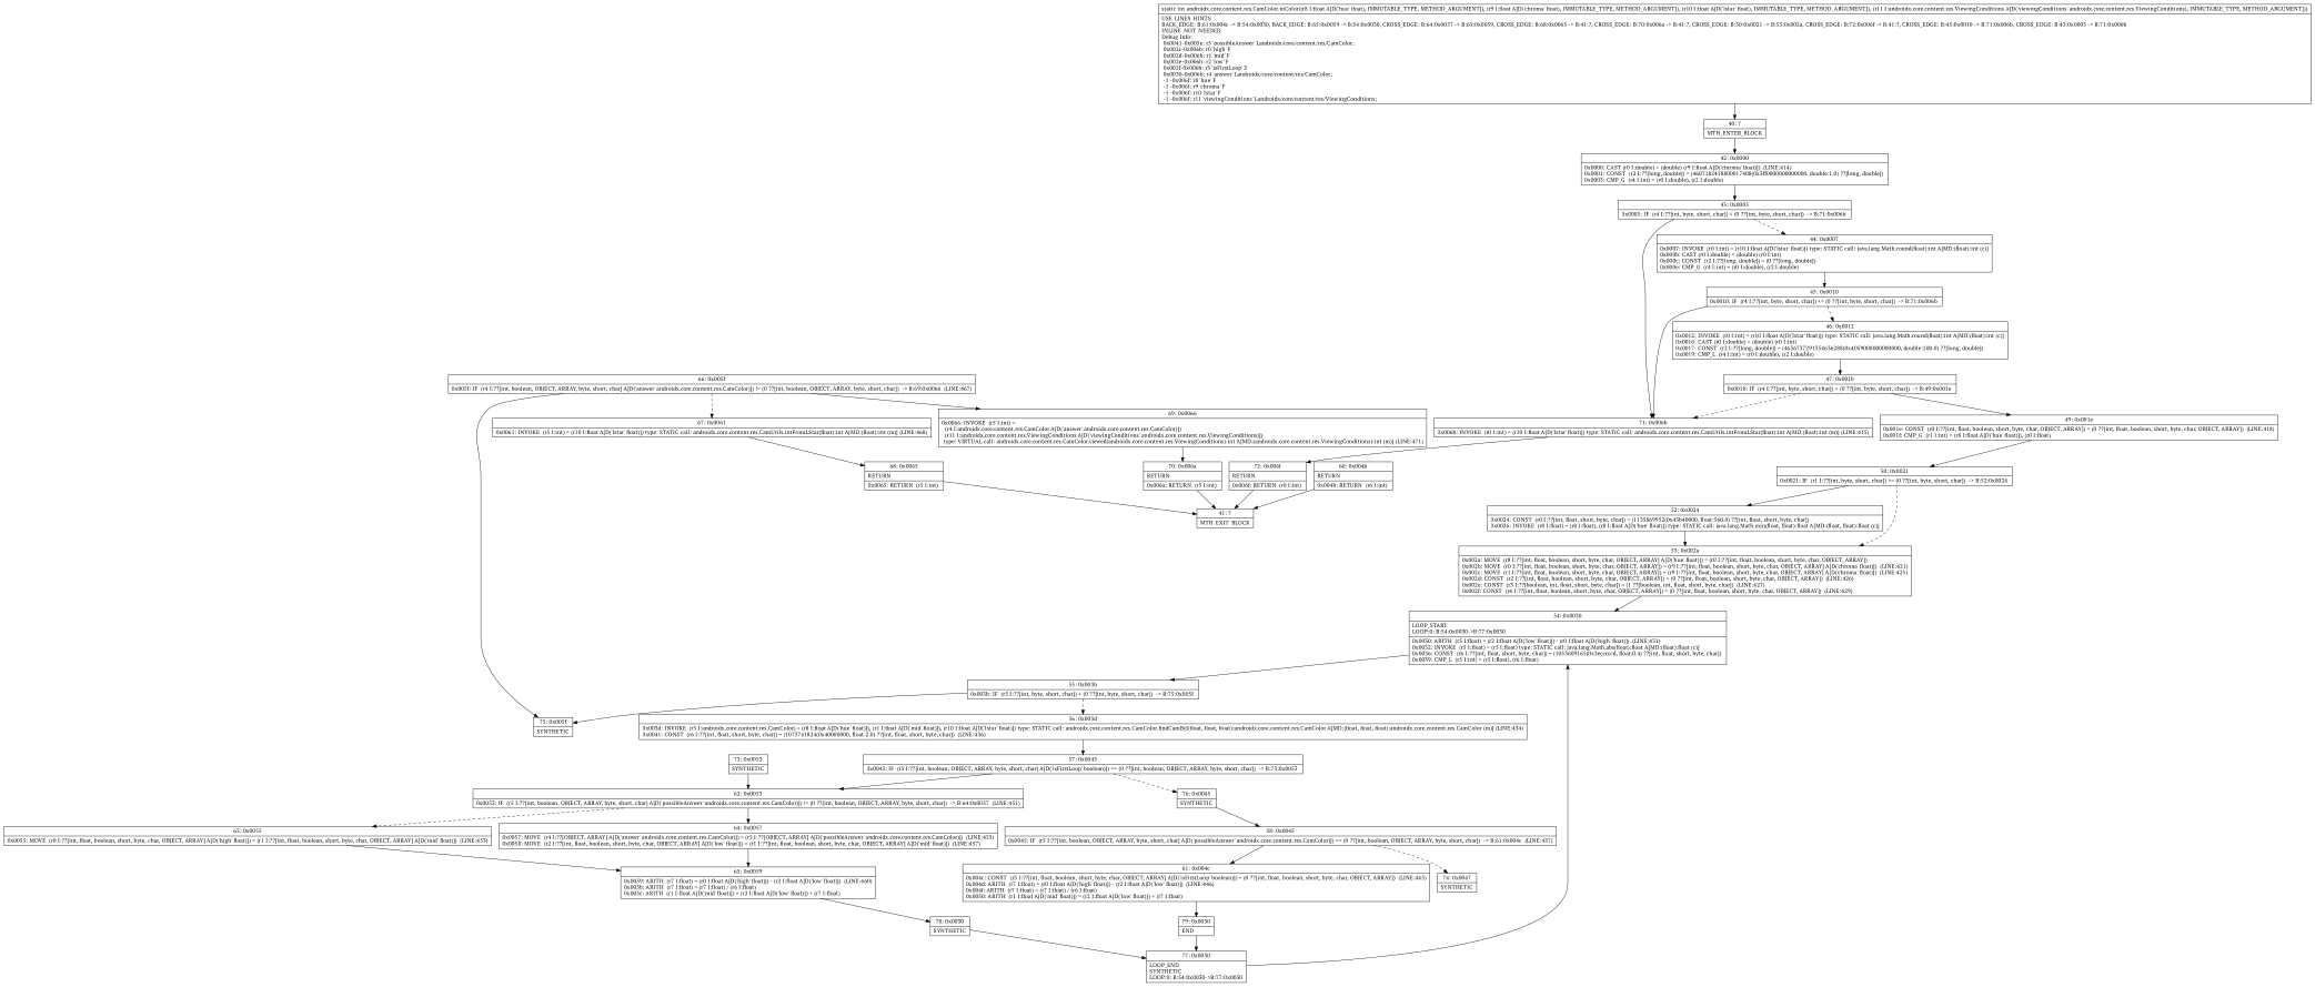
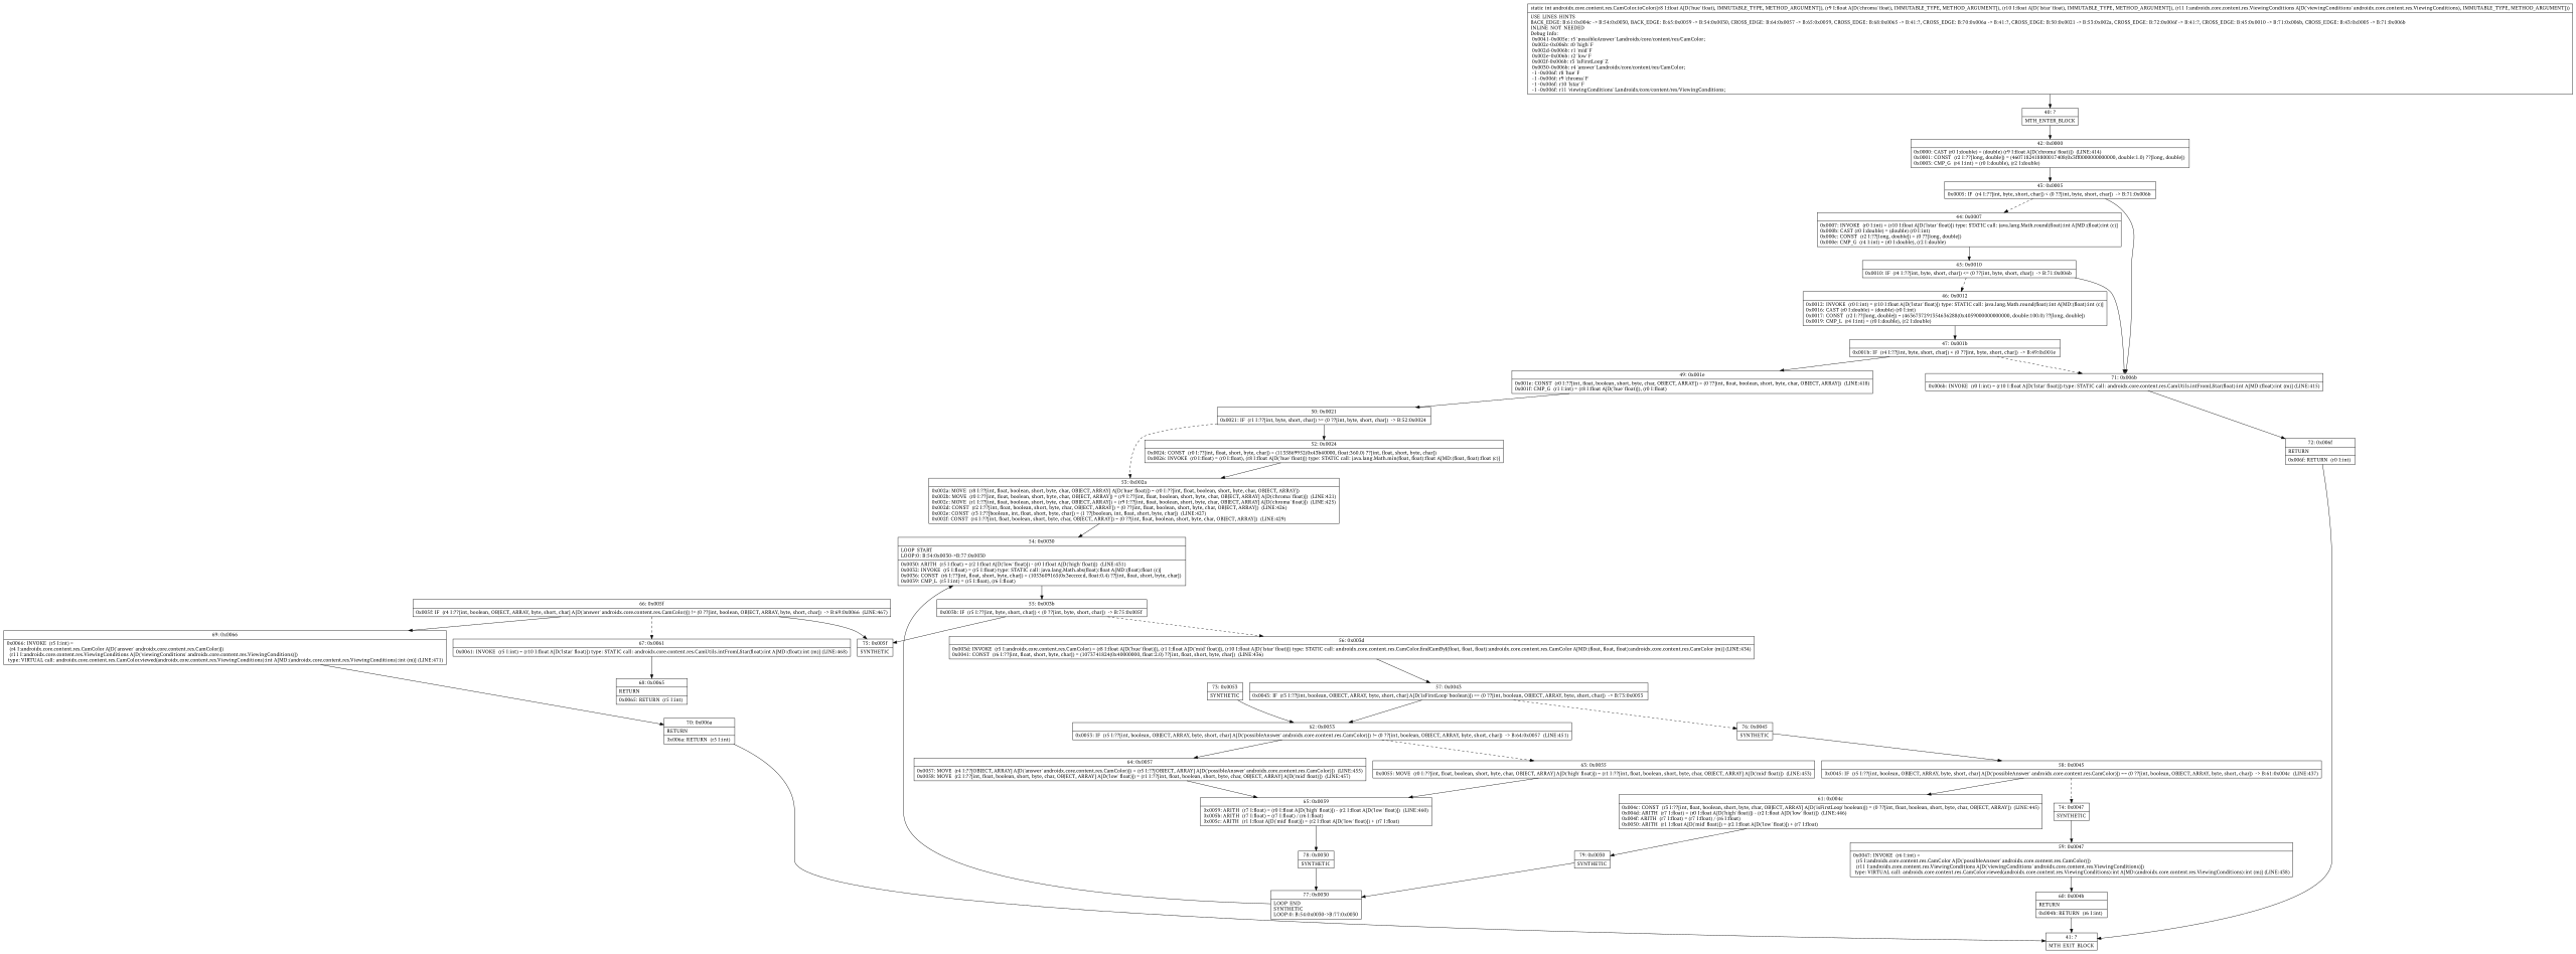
  digraph {
    fontname="PT Serif"
    node [fontname="PT Serif" shape=record]
    edge [fontname="PT Serif"]
    n1 [label="{40\:\ ?|MTH_ENTER_BLOCK\l}"]
    n2 [label="{42\:\ 0x0000|0x0000: CAST (r0 I:double) = (double) (r9 I:float A[D('chroma' float)])  (LINE:414)\l0x0001: CONST  (r2 I:??[long, double]) = (4607182418800017408(0x3ff0000000000000, double:1.0) ??[long, double]) \l0x0003: CMP_G  (r4 I:int) = (r0 I:double), (r2 I:double) \l}"]
    n3 [label="{43\:\ 0x0005|0x0005: IF  (r4 I:??[int, byte, short, char]) \< (0 ??[int, byte, short, char])  \-\> B:71:0x006b \l}"]
    n4 [label="{44\:\ 0x0007|0x0007: INVOKE  (r0 I:int) = (r10 I:float A[D('lstar' float)]) type: STATIC call: java.lang.Math.round(float):int A[MD:(float):int (c)]\l0x000b: CAST (r0 I:double) = (double) (r0 I:int) \l0x000c: CONST  (r2 I:??[long, double]) = (0 ??[long, double]) \l0x000e: CMP_G  (r4 I:int) = (r0 I:double), (r2 I:double) \l}"]
    n5 [label="{71\:\ 0x006b|0x006b: INVOKE  (r0 I:int) = (r10 I:float A[D('lstar' float)]) type: STATIC call: androidx.core.content.res.CamUtils.intFromLStar(float):int A[MD:(float):int (m)] (LINE:415)\l}"]
    n6 [label="{45\:\ 0x0010|0x0010: IF  (r4 I:??[int, byte, short, char]) \<= (0 ??[int, byte, short, char])  \-\> B:71:0x006b \l}"]
    n7 [label="{72\:\ 0x006f|RETURN\l|0x006f: RETURN  (r0 I:int) \l}"]
    n8 [label="{46\:\ 0x0012|0x0012: INVOKE  (r0 I:int) = (r10 I:float A[D('lstar' float)]) type: STATIC call: java.lang.Math.round(float):int A[MD:(float):int (c)]\l0x0016: CAST (r0 I:double) = (double) (r0 I:int) \l0x0017: CONST  (r2 I:??[long, double]) = (4636737291354636288(0x4059000000000000, double:100.0) ??[long, double]) \l0x0019: CMP_L  (r4 I:int) = (r0 I:double), (r2 I:double) \l}"]
    n9 [label="{47\:\ 0x001b|0x001b: IF  (r4 I:??[int, byte, short, char]) \< (0 ??[int, byte, short, char])  \-\> B:49:0x001e \l}"]
    n10 [label="{49\:\ 0x001e|0x001e: CONST  (r0 I:??[int, float, boolean, short, byte, char, OBJECT, ARRAY]) = (0 ??[int, float, boolean, short, byte, char, OBJECT, ARRAY])  (LINE:418)\l0x001f: CMP_G  (r1 I:int) = (r8 I:float A[D('hue' float)]), (r0 I:float) \l}"]
    n11 [label="{50\:\ 0x0021|0x0021: IF  (r1 I:??[int, byte, short, char]) \>= (0 ??[int, byte, short, char])  \-\> B:52:0x0024 \l}"]
    n12 [label="{52\:\ 0x0024|0x0024: CONST  (r0 I:??[int, float, short, byte, char]) = (1135869952(0x43b40000, float:360.0) ??[int, float, short, byte, char]) \l0x0026: INVOKE  (r0 I:float) = (r0 I:float), (r8 I:float A[D('hue' float)]) type: STATIC call: java.lang.Math.min(float, float):float A[MD:(float, float):float (c)]\l}"]
    n13 [label="{53\:\ 0x002a|0x002a: MOVE  (r8 I:??[int, float, boolean, short, byte, char, OBJECT, ARRAY] A[D('hue' float)]) = (r0 I:??[int, float, boolean, short, byte, char, OBJECT, ARRAY]) \l0x002b: MOVE  (r0 I:??[int, float, boolean, short, byte, char, OBJECT, ARRAY]) = (r9 I:??[int, float, boolean, short, byte, char, OBJECT, ARRAY] A[D('chroma' float)])  (LINE:421)\l0x002c: MOVE  (r1 I:??[int, float, boolean, short, byte, char, OBJECT, ARRAY]) = (r9 I:??[int, float, boolean, short, byte, char, OBJECT, ARRAY] A[D('chroma' float)])  (LINE:425)\l0x002d: CONST  (r2 I:??[int, float, boolean, short, byte, char, OBJECT, ARRAY]) = (0 ??[int, float, boolean, short, byte, char, OBJECT, ARRAY])  (LINE:426)\l0x002e: CONST  (r3 I:??[boolean, int, float, short, byte, char]) = (1 ??[boolean, int, float, short, byte, char])  (LINE:427)\l0x002f: CONST  (r4 I:??[int, float, boolean, short, byte, char, OBJECT, ARRAY]) = (0 ??[int, float, boolean, short, byte, char, OBJECT, ARRAY])  (LINE:429)\l}"]
    n14 [label="{54\:\ 0x0030|LOOP_START\lLOOP:0: B:54:0x0030\-\>B:77:0x0030\l|0x0030: ARITH  (r5 I:float) = (r2 I:float A[D('low' float)]) \- (r0 I:float A[D('high' float)])  (LINE:431)\l0x0032: INVOKE  (r5 I:float) = (r5 I:float) type: STATIC call: java.lang.Math.abs(float):float A[MD:(float):float (c)]\l0x0036: CONST  (r6 I:??[int, float, short, byte, char]) = (1053609165(0x3ecccccd, float:0.4) ??[int, float, short, byte, char]) \l0x0039: CMP_L  (r5 I:int) = (r5 I:float), (r6 I:float) \l}"]
    n15 [label="{55\:\ 0x003b|0x003b: IF  (r5 I:??[int, byte, short, char]) \< (0 ??[int, byte, short, char])  \-\> B:75:0x005f \l}"]
    n16 [label="{56\:\ 0x003d|0x003d: INVOKE  (r5 I:androidx.core.content.res.CamColor) = (r8 I:float A[D('hue' float)]), (r1 I:float A[D('mid' float)]), (r10 I:float A[D('lstar' float)]) type: STATIC call: androidx.core.content.res.CamColor.findCamByJ(float, float, float):androidx.core.content.res.CamColor A[MD:(float, float, float):androidx.core.content.res.CamColor (m)] (LINE:434)\l0x0041: CONST  (r6 I:??[int, float, short, byte, char]) = (1073741824(0x40000000, float:2.0) ??[int, float, short, byte, char])  (LINE:436)\l}"]
    n17 [label="{75\:\ 0x005f|SYNTHETIC\l}"]
    n18 [label="{57\:\ 0x0043|0x0043: IF  (r3 I:??[int, boolean, OBJECT, ARRAY, byte, short, char] A[D('isFirstLoop' boolean)]) == (0 ??[int, boolean, OBJECT, ARRAY, byte, short, char])  \-\> B:73:0x0053 \l}"]
    n19 [label="{76\:\ 0x0045|SYNTHETIC\l}"]
    n20 [label="{62\:\ 0x0053|0x0053: IF  (r5 I:??[int, boolean, OBJECT, ARRAY, byte, short, char] A[D('possibleAnswer' androidx.core.content.res.CamColor)]) != (0 ??[int, boolean, OBJECT, ARRAY, byte, short, char])  \-\> B:64:0x0057  (LINE:451)\l}"]
    n21 [label="{73\:\ 0x0053|SYNTHETIC\l}"]
    n22 [label="{58\:\ 0x0045|0x0045: IF  (r5 I:??[int, boolean, OBJECT, ARRAY, byte, short, char] A[D('possibleAnswer' androidx.core.content.res.CamColor)]) == (0 ??[int, boolean, OBJECT, ARRAY, byte, short, char])  \-\> B:61:0x004c  (LINE:437)\l}"]
    n23 [label="{63\:\ 0x0055|0x0055: MOVE  (r0 I:??[int, float, boolean, short, byte, char, OBJECT, ARRAY] A[D('high' float)]) = (r1 I:??[int, float, boolean, short, byte, char, OBJECT, ARRAY] A[D('mid' float)])  (LINE:453)\l}"]
    n24 [label="{64\:\ 0x0057|0x0057: MOVE  (r4 I:??[OBJECT, ARRAY] A[D('answer' androidx.core.content.res.CamColor)]) = (r5 I:??[OBJECT, ARRAY] A[D('possibleAnswer' androidx.core.content.res.CamColor)])  (LINE:455)\l0x0058: MOVE  (r2 I:??[int, float, boolean, short, byte, char, OBJECT, ARRAY] A[D('low' float)]) = (r1 I:??[int, float, boolean, short, byte, char, OBJECT, ARRAY] A[D('mid' float)])  (LINE:457)\l}"]
    n25 [label="{65\:\ 0x0059|0x0059: ARITH  (r7 I:float) = (r0 I:float A[D('high' float)]) \- (r2 I:float A[D('low' float)])  (LINE:460)\l0x005b: ARITH  (r7 I:float) = (r7 I:float) \/ (r6 I:float) \l0x005c: ARITH  (r1 I:float A[D('mid' float)]) = (r2 I:float A[D('low' float)]) + (r7 I:float) \l}"]
    n26 [label="{78\:\ 0x0030|SYNTHETIC\l}"]
    n27 [label="{77\:\ 0x0030|LOOP_END\lSYNTHETIC\lLOOP:0: B:54:0x0030\-\>B:77:0x0030\l}"]
    n28 [label="{61\:\ 0x004c|0x004c: CONST  (r3 I:??[int, float, boolean, short, byte, char, OBJECT, ARRAY] A[D('isFirstLoop' boolean)]) = (0 ??[int, float, boolean, short, byte, char, OBJECT, ARRAY])  (LINE:445)\l0x004d: ARITH  (r7 I:float) = (r0 I:float A[D('high' float)]) \- (r2 I:float A[D('low' float)])  (LINE:446)\l0x004f: ARITH  (r7 I:float) = (r7 I:float) \/ (r6 I:float) \l0x0050: ARITH  (r1 I:float A[D('mid' float)]) = (r2 I:float A[D('low' float)]) + (r7 I:float) \l}"]
    n29 [label="{74\:\ 0x0047|SYNTHETIC\l}"]
-   n30 [label="{79\:\ 0x0030|END\l}"]
+   n30 [label="{79\:\ 0x0030|SYNTHETIC\l}"]
+   n31 [label="{59\:\ 0x0047|0x0047: INVOKE  (r6 I:int) = \l  (r5 I:androidx.core.content.res.CamColor A[D('possibleAnswer' androidx.core.content.res.CamColor)])\l  (r11 I:androidx.core.content.res.ViewingConditions A[D('viewingConditions' androidx.core.content.res.ViewingConditions)])\l type: VIRTUAL call: androidx.core.content.res.CamColor.viewed(androidx.core.content.res.ViewingConditions):int A[MD:(androidx.core.content.res.ViewingConditions):int (m)] (LINE:438)\l}"]
    n32 [label="{60\:\ 0x004b|RETURN\l|0x004b: RETURN  (r6 I:int) \l}"]
    n33 [label="{41\:\ ?|MTH_EXIT_BLOCK\l}"]
    n34 [label="{66\:\ 0x005f|0x005f: IF  (r4 I:??[int, boolean, OBJECT, ARRAY, byte, short, char] A[D('answer' androidx.core.content.res.CamColor)]) != (0 ??[int, boolean, OBJECT, ARRAY, byte, short, char])  \-\> B:69:0x0066  (LINE:467)\l}"]
    n35 [label="{67\:\ 0x0061|0x0061: INVOKE  (r5 I:int) = (r10 I:float A[D('lstar' float)]) type: STATIC call: androidx.core.content.res.CamUtils.intFromLStar(float):int A[MD:(float):int (m)] (LINE:468)\l}"]
    n36 [label="{69\:\ 0x0066|0x0066: INVOKE  (r5 I:int) = \l  (r4 I:androidx.core.content.res.CamColor A[D('answer' androidx.core.content.res.CamColor)])\l  (r11 I:androidx.core.content.res.ViewingConditions A[D('viewingConditions' androidx.core.content.res.ViewingConditions)])\l type: VIRTUAL call: androidx.core.content.res.CamColor.viewed(androidx.core.content.res.ViewingConditions):int A[MD:(androidx.core.content.res.ViewingConditions):int (m)] (LINE:471)\l}"]
    n37 [label="{68\:\ 0x0065|RETURN\l|0x0065: RETURN  (r5 I:int) \l}"]
    n38 [label="{70\:\ 0x006a|RETURN\l|0x006a: RETURN  (r5 I:int) \l}"]
    n39 [label="{static int androidx.core.content.res.CamColor.toColor((r8 I:float A[D('hue' float), IMMUTABLE_TYPE, METHOD_ARGUMENT]), (r9 I:float A[D('chroma' float), IMMUTABLE_TYPE, METHOD_ARGUMENT]), (r10 I:float A[D('lstar' float), IMMUTABLE_TYPE, METHOD_ARGUMENT]), (r11 I:androidx.core.content.res.ViewingConditions A[D('viewingConditions' androidx.core.content.res.ViewingConditions), IMMUTABLE_TYPE, METHOD_ARGUMENT]))  | USE_LINES_HINTS\lBACK_EDGE: B:61:0x004c \-\> B:54:0x0030, BACK_EDGE: B:65:0x0059 \-\> B:54:0x0030, CROSS_EDGE: B:64:0x0057 \-\> B:65:0x0059, CROSS_EDGE: B:68:0x0065 \-\> B:41:?, CROSS_EDGE: B:70:0x006a \-\> B:41:?, CROSS_EDGE: B:50:0x0021 \-\> B:53:0x002a, CROSS_EDGE: B:72:0x006f \-\> B:41:?, CROSS_EDGE: B:45:0x0010 \-\> B:71:0x006b, CROSS_EDGE: B:43:0x0005 \-\> B:71:0x006b\lINLINE_NOT_NEEDED\lDebug Info:\l  0x0041\-0x005e: r5 'possibleAnswer' Landroidx\/core\/content\/res\/CamColor;\l  0x002c\-0x006b: r0 'high' F\l  0x002d\-0x006b: r1 'mid' F\l  0x002e\-0x006b: r2 'low' F\l  0x002f\-0x006b: r3 'isFirstLoop' Z\l  0x0030\-0x006b: r4 'answer' Landroidx\/core\/content\/res\/CamColor;\l  \-1 \-0x006f: r8 'hue' F\l  \-1 \-0x006f: r9 'chroma' F\l  \-1 \-0x006f: r10 'lstar' F\l  \-1 \-0x006f: r11 'viewingConditions' Landroidx\/core\/content\/res\/ViewingConditions;\l}"]
    n1 -> n2
    n2 -> n3
    n3 -> n4 [style=dashed]
    n3 -> n5
    n4 -> n6
    n5 -> n7
    n6 -> n5
    n6 -> n8 [style=dashed]
    n7 -> n33
    n8 -> n9
    n9 -> n5 [style=dashed]
    n9 -> n10
    n10 -> n11
    n11 -> n12
    n11 -> n13 [style=dashed]
    n12 -> n13
    n13 -> n14
    n14 -> n15
    n15 -> n16 [style=dashed]
    n15 -> n17
    n16 -> n18
    n18 -> n19 [style=dashed]
    n18 -> n20
    n19 -> n22
    n20 -> n23 [style=dashed]
    n20 -> n24
    n21 -> n20
    n22 -> n28
    n22 -> n29 [style=dashed]
    n23 -> n25
    n24 -> n25
    n25 -> n26
    n26 -> n27
    n27 -> n14
    n28 -> n30
+   n29 -> n31
    n30 -> n27
+   n31 -> n32
    n32 -> n33
    n34 -> n17
    n34 -> n35 [style=dashed]
    n34 -> n36
    n35 -> n37
    n36 -> n38
-   n37 -> n33
    n38 -> n33
    n39 -> n1
  }
